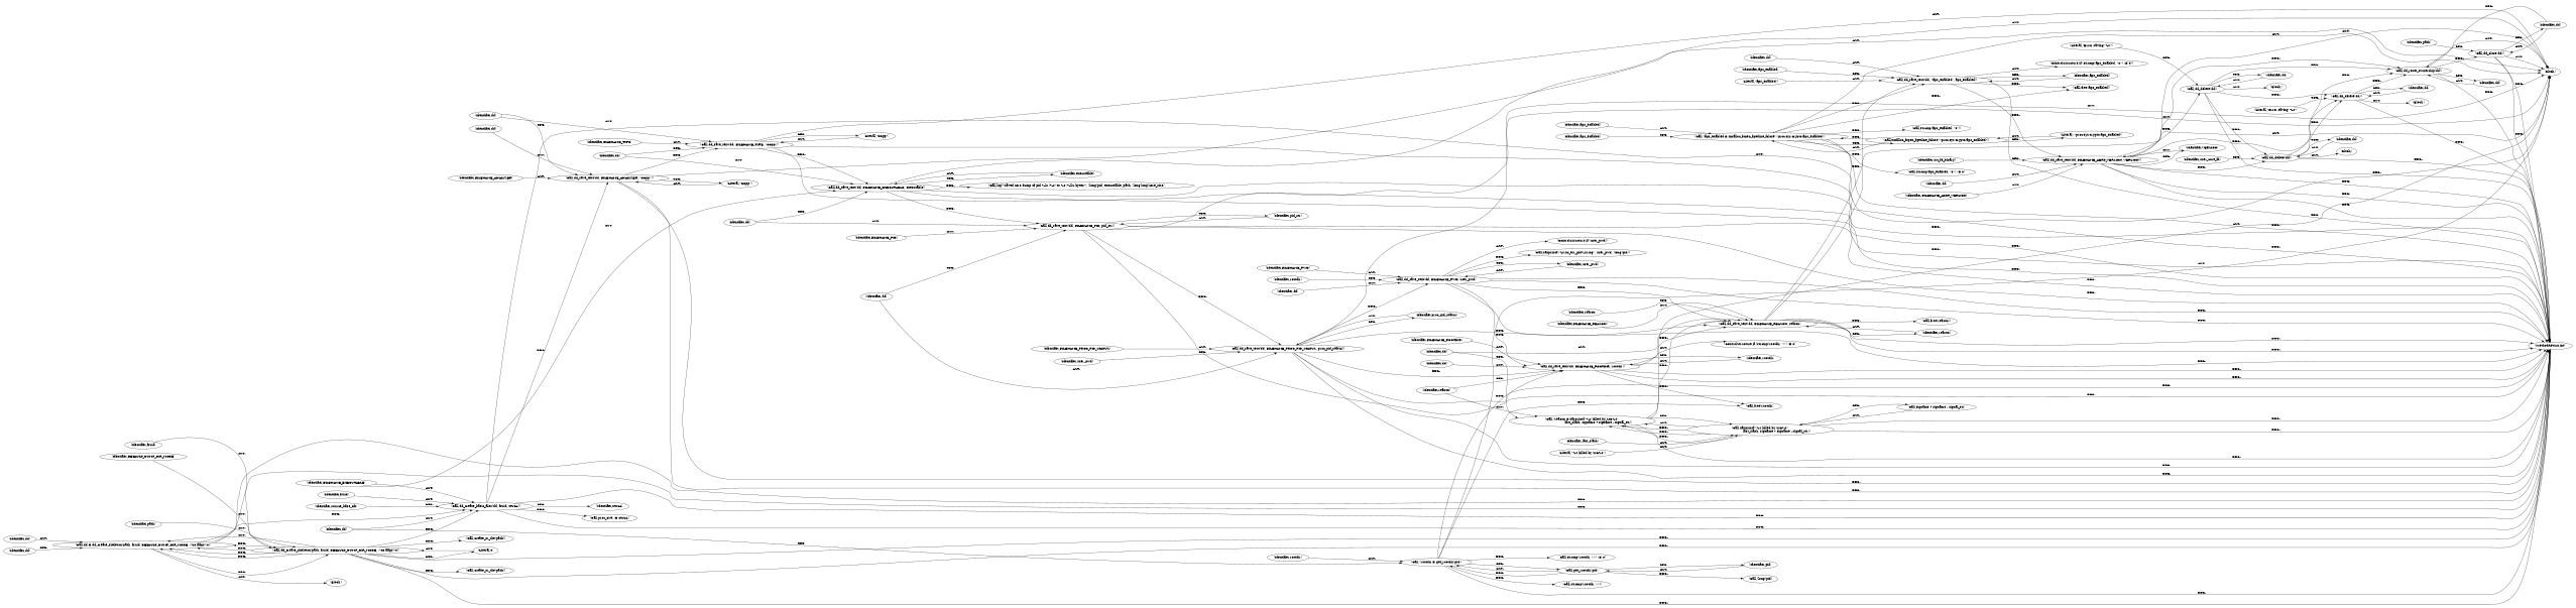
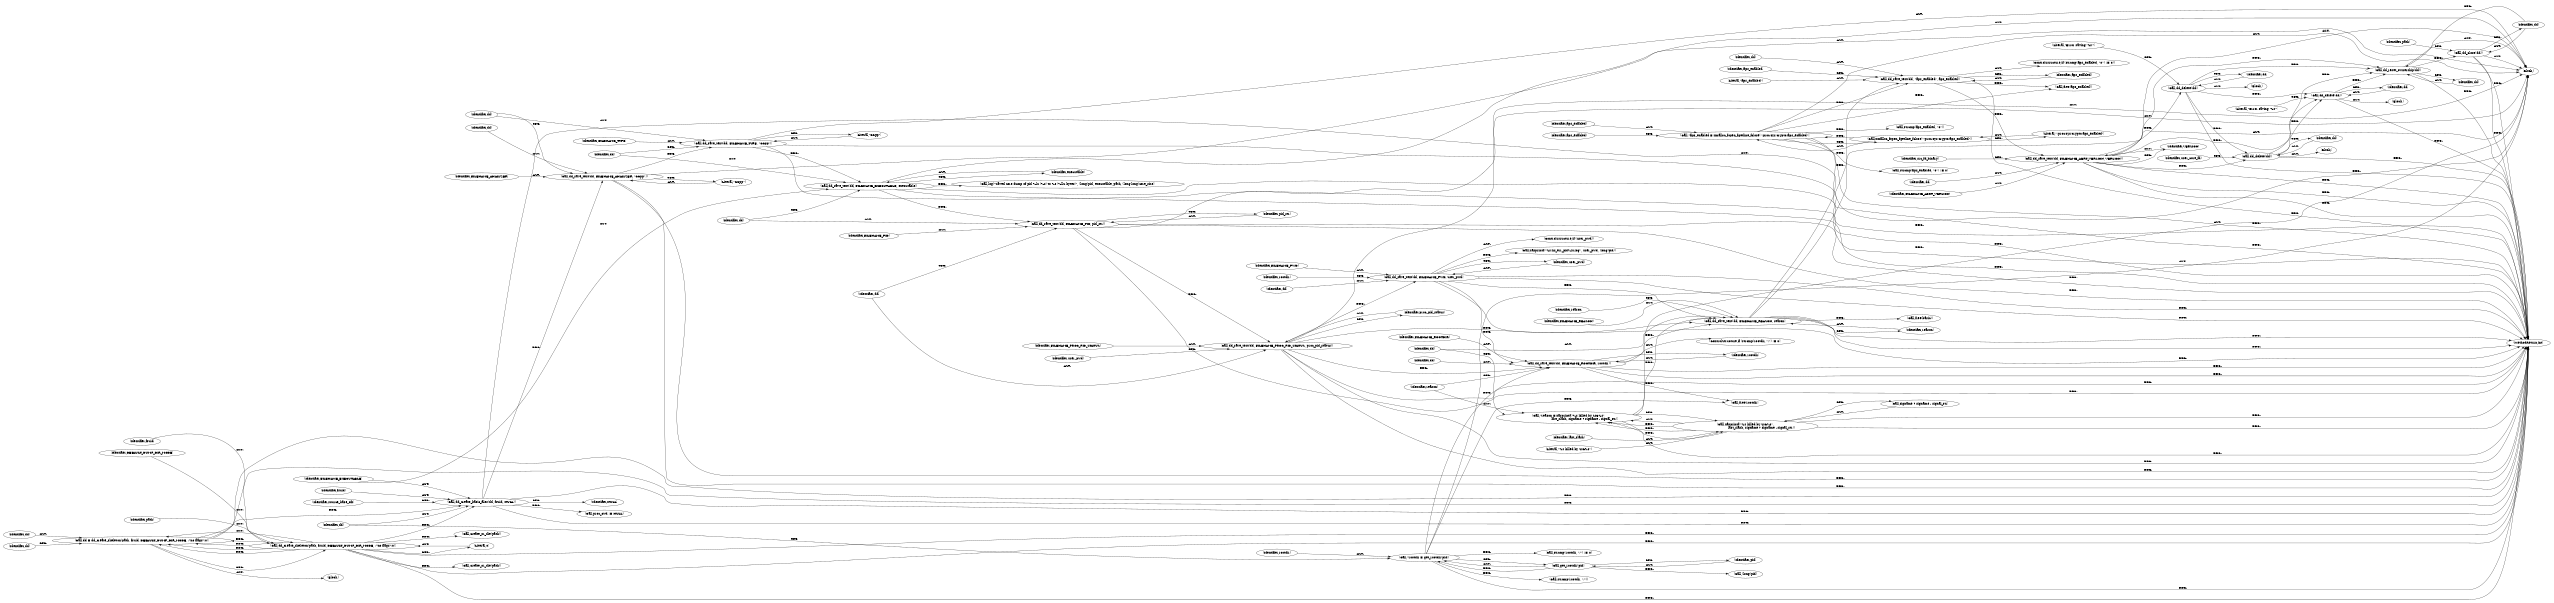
  digraph {
    rankdir=LR
    n1 [label="(Call,dd_delete(dd))"]
    n2 [label="(Call,dd_delete(dd))"]
    n3 [label="(Call,dd_reset_ownership(dd))"]
    n4 [label="(MethodReturn,int)"]
    n5 [label="(Identifier,dd)"]
    n6 [label="(Block,)"]
    n7 [label="(Block,)"]
    n8 [label="(Identifier,dd)"]
    n9 [label="(Block,)"]
    n10 [label="(Call,dd_close(dd))"]
    n11 [label="(Identifier,dd)"]
    n12 [label="(Call,dd_save_text(dd, FILENAME_ABRT_VERSION, VERSION))"]
    n13 [label="(Call,dd_delete(dd))"]
    n14 [label="(Identifier,VERSION)"]
    n15 [label="(Identifier,dd)"]
    n16 [label="(Block,)"]
    n17 [label="(Call,dd_save_text(dd, \"fips_enabled\", fips_enabled))"]
    n18 [label="(Identifier,fips_enabled)"]
    n19 [label="(ControlStructure,if (strcmp(fips_enabled, \"0\") != 0))"]
    n20 [label="(Call,free(fips_enabled))"]
    n21 [label="(Call,dd_save_text(dd, FILENAME_REASON, reason))"]
    n22 [label="(Identifier,reason)"]
-   n23 [label="(Call,free(reason))"]
+   n23 [label="(Call,free(basic))"]
    n24 [label="(Call,dd_save_text(dd, FILENAME_PWD, user_pwd))"]
    n25 [label="(Call,dd_save_text(dd, FILENAME_ROOTDIR, rootdir))"]
    n26 [label="(Call,xasprintf(\"%s/hs_err_pid%lu.log\", user_pwd, (long)pid))"]
    n27 [label="(Identifier,user_pwd)"]
    n28 [label="(ControlStructure,if (user_pwd))"]
    n29 [label="(Identifier,rootdir)"]
    n30 [label="(Call,free(rootdir))"]
    n31 [label="(ControlStructure,if (strcmp(rootdir, \"/\") != 0))"]
    n32 [label="(Call,dd_save_text(dd, FILENAME_PROC_PID_STATUS, proc_pid_status))"]
    n33 [label="(Identifier,proc_pid_status)"]
    n34 [label="(Call,dd_save_text(dd, FILENAME_PID, pid_str))"]
    n35 [label="(Identifier,pid_str)"]
    n36 [label="(Call,dd_save_text(dd, FILENAME_EXECUTABLE, executable))"]
    n37 [label="(Call,log(\"Saved core dump of pid %lu (%s) to %s (%llu bytes)\", (long)pid, executable, path, (long long)core_size))"]
    n38 [label="(Identifier,executable)"]
    n39 [label="(Call,dd_save_text(dd, FILENAME_TYPE, \"CCpp\"))"]
    n40 [label="(Literal,\"CCpp\")"]
    n41 [label="(Call,dd_save_text(dd, FILENAME_ANALYZER, \"CCpp\"))"]
    n42 [label="(Literal,\"CCpp\")"]
    n43 [label="(Call,dd_create_basic_files(dd, fsuid, NULL))"]
    n44 [label="(Call,proc_cwd != NULL)"]
    n45 [label="(Identifier,NULL)"]
    n46 [label="(Call,dd = dd_create_skeleton(path, fsuid, DEFAULT_DUMP_DIR_MODE, /*no flags*/0))"]
    n47 [label="(Call,dd_create_skeleton(path, fsuid, DEFAULT_DUMP_DIR_MODE, /*no flags*/0))"]
    n48 [label="(Block,)"]
    n49 [label="(Call,create_or_die(path))"]
    n50 [label="(Call,create_or_die(path))"]
    n51 [label="(Literal,0)"]
    n52 [label="(Call,*rootdir = get_rootdir(pid))"]
    n53 [label="(Call,get_rootdir(pid))"]
    n54 [label="(Call,strcmp(rootdir, \"/\"))"]
    n55 [label="(Call,strcmp(rootdir, \"/\") != 0)"]
    n56 [label="(Identifier,pid)"]
    n57 [label="(Call,(long)pid)"]
    n58 [label="(Call,*reason = xasprintf(\"%s killed by SIG%s\",\n                                 last_slash, signame ? signame : signal_str))"]
    n59 [label="(Call,xasprintf(\"%s killed by SIG%s\",\n                                 last_slash, signame ? signame : signal_str))"]
    n60 [label="(Call,signame ? signame : signal_str)"]
    n61 [label="(Call,*fips_enabled = xmalloc_fopen_fgetline_fclose(\"/proc/sys/crypto/fips_enabled\"))"]
    n62 [label="(Call,xmalloc_fopen_fgetline_fclose(\"/proc/sys/crypto/fips_enabled\"))"]
    n63 [label="(Call,strcmp(fips_enabled, \"0\"))"]
    n64 [label="(Call,strcmp(fips_enabled, \"0\") != 0)"]
    n65 [label="(Literal,\"/proc/sys/crypto/fips_enabled\")"]
    n66 [label="(Identifier,dd)"]
    n67 [label="(Identifier,user_core_fd)"]
    n68 [label="(Identifier,fsuid)"]
    n69 [label="(Identifier,FILENAME_PID)"]
    n70 [label="(Identifier,FILENAME_PWD)"]
    n71 [label="(Identifier,fsuid)"]
    n72 [label="(Literal,\"fips_enabled\")"]
    n73 [label="(Identifier,dd)"]
    n74 [label="(Identifier,path)"]
    n75 [label="(Identifier,last_slash)"]
    n76 [label="(Identifier,dd)"]
    n77 [label="(Identifier,FILENAME_ROOTDIR)"]
    n78 [label="(Literal,\"Error saving '%s'\")"]
    n79 [label="(Identifier,FILENAME_ABRT_VERSION)"]
    n80 [label="(Identifier,FILENAME_TYPE)"]
    n81 [label="(Identifier,dd)"]
    n82 [label="(Identifier,reason)"]
    n83 [label="(Identifier,dd)"]
    n84 [label="(Identifier,rootdir)"]
    n85 [label="(Identifier,DEFAULT_DUMP_DIR_MODE)"]
    n86 [label="(Identifier,fips_enabled)"]
    n87 [label="(Identifier,FILENAME_REASON)"]
    n88 [label="(Identifier,fips_enabled)"]
    n89 [label="(Identifier,user_pwd)"]
    n90 [label="(Identifier,dd)"]
    n91 [label="(Identifier,rootdir)"]
    n92 [label="(Identifier,source_base_ofs)"]
    n93 [label="(Identifier,FILENAME_EXECUTABLE)"]
    n94 [label="(Identifier,src_fd_binary)"]
    n95 [label="(Literal,\"Error saving '%s'\")"]
    n96 [label="(Identifier,dd)"]
    n97 [label="(Identifier,dd)"]
    n98 [label="(Identifier,dd)"]
    n99 [label="(Identifier,dd)"]
    n100 [label="(Identifier,path)"]
    n101 [label="(Identifier,dd)"]
    n102 [label="(Identifier,reason)"]
    n103 [label="(Identifier,fips_enabled)"]
    n104 [label="(Identifier,dd)"]
    n105 [label="(Identifier,FILENAME_ANALYZER)"]
    n106 [label="(Literal,\"%s killed by SIG%s\")"]
    n107 [label="(Identifier,dd)"]
    n108 [label="(Identifier,FILENAME_PROC_PID_STATUS)"]
    n109 [label="(Identifier,dd)"]
    n1 -> n2 [label="DDG: "]
    n1 -> n3 [label="DDG: "]
    n1 -> n4 [label="DDG: "]
    n1 -> n5 [label="CFG: "]
    n1 -> n6 [label="AST: "]
    n2 -> n3 [label="DDG: "]
    n2 -> n4 [label="DDG: "]
    n2 -> n7 [label="AST: "]
    n2 -> n8 [label="CFG: "]
    n3 -> n4 [label="DDG: "]
    n3 -> n9 [label="AST: "]
    n3 -> n10 [label="DDG: "]
    n3 -> n11 [label="CFG: "]
    n5 -> n1 [label="AST: "]
    n8 -> n2 [label="AST: "]
    n10 -> n4 [label="DDG: "]
    n10 -> n4 [label="DDG: "]
    n10 -> n9 [label="AST: "]
    n10 -> n66 [label="CFG: "]
    n11 -> n3 [label="AST: "]
    n12 -> n1 [label="DDG: "]
    n12 -> n2 [label="DDG: "]
    n12 -> n3 [label="DDG: "]
    n12 -> n4 [label="DDG: "]
    n12 -> n4 [label="DDG: "]
    n12 -> n4 [label="DDG: "]
    n12 -> n9 [label="AST: "]
    n12 -> n13 [label="DDG: "]
    n12 -> n14 [label="CFG: "]
    n13 -> n1 [label="DDG: "]
    n13 -> n2 [label="DDG: "]
    n13 -> n3 [label="DDG: "]
    n13 -> n4 [label="DDG: "]
    n13 -> n15 [label="CFG: "]
    n13 -> n16 [label="AST: "]
    n14 -> n12 [label="AST: "]
    n15 -> n13 [label="AST: "]
    n17 -> n4 [label="DDG: "]
    n17 -> n12 [label="DDG: "]
    n17 -> n18 [label="CFG: "]
    n17 -> n19 [label="AST: "]
    n17 -> n20 [label="DDG: "]
    n18 -> n17 [label="AST: "]
    n21 -> n4 [label="DDG: "]
    n21 -> n4 [label="DDG: "]
    n21 -> n9 [label="AST: "]
    n21 -> n17 [label="DDG: "]
    n21 -> n22 [label="CFG: "]
    n21 -> n23 [label="DDG: "]
    n22 -> n21 [label="AST: "]
    n24 -> n4 [label="DDG: "]
    n24 -> n4 [label="DDG: "]
    n24 -> n4 [label="DDG: "]
    n24 -> n21 [label="DDG: "]
    n24 -> n25 [label="DDG: "]
    n24 -> n26 [label="DDG: "]
    n24 -> n27 [label="CFG: "]
    n24 -> n28 [label="AST: "]
    n25 -> n4 [label="DDG: "]
    n25 -> n4 [label="DDG: "]
    n25 -> n21 [label="DDG: "]
    n25 -> n29 [label="CFG: "]
    n25 -> n30 [label="DDG: "]
    n25 -> n31 [label="AST: "]
    n27 -> n24 [label="AST: "]
    n29 -> n25 [label="AST: "]
    n32 -> n4 [label="DDG: "]
    n32 -> n4 [label="DDG: "]
    n32 -> n4 [label="DDG: "]
    n32 -> n9 [label="AST: "]
    n32 -> n21 [label="DDG: "]
    n32 -> n24 [label="DDG: "]
    n32 -> n25 [label="DDG: "]
    n32 -> n33 [label="CFG: "]
    n33 -> n32 [label="AST: "]
    n34 -> n4 [label="DDG: "]
    n34 -> n4 [label="DDG: "]
    n34 -> n4 [label="DDG: "]
    n34 -> n9 [label="AST: "]
    n34 -> n32 [label="DDG: "]
    n34 -> n35 [label="CFG: "]
    n35 -> n34 [label="AST: "]
    n36 -> n4 [label="DDG: "]
    n36 -> n4 [label="DDG: "]
    n36 -> n9 [label="AST: "]
    n36 -> n34 [label="DDG: "]
    n36 -> n37 [label="DDG: "]
    n36 -> n38 [label="CFG: "]
    n38 -> n36 [label="AST: "]
    n39 -> n4 [label="DDG: "]
    n39 -> n4 [label="DDG: "]
    n39 -> n9 [label="AST: "]
    n39 -> n36 [label="DDG: "]
    n39 -> n40 [label="CFG: "]
    n40 -> n39 [label="AST: "]
    n41 -> n4 [label="DDG: "]
    n41 -> n4 [label="DDG: "]
    n41 -> n9 [label="AST: "]
    n41 -> n39 [label="DDG: "]
    n41 -> n42 [label="CFG: "]
    n42 -> n41 [label="AST: "]
    n43 -> n4 [label="DDG: "]
    n43 -> n4 [label="DDG: "]
    n43 -> n9 [label="AST: "]
    n43 -> n41 [label="DDG: "]
    n43 -> n44 [label="DDG: "]
    n43 -> n45 [label="CFG: "]
    n46 -> n4 [label="DDG: "]
    n46 -> n4 [label="DDG: "]
    n46 -> n43 [label="DDG: "]
    n46 -> n47 [label="CFG: "]
    n46 -> n48 [label="AST: "]
    n47 -> n4 [label="DDG: "]
    n47 -> n4 [label="DDG: "]
    n47 -> n4 [label="DDG: "]
    n47 -> n43 [label="DDG: "]
    n47 -> n46 [label="AST: "]
    n47 -> n46 [label="DDG: "]
    n47 -> n46 [label="DDG: "]
    n47 -> n46 [label="DDG: "]
    n47 -> n46 [label="DDG: "]
    n47 -> n49 [label="DDG: "]
    n47 -> n50 [label="DDG: "]
    n47 -> n51 [label="CFG: "]
    n51 -> n47 [label="AST: "]
    n52 -> n4 [label="DDG: "]
    n52 -> n9 [label="AST: "]
    n52 -> n25 [label="DDG: "]
    n52 -> n30 [label="DDG: "]
    n52 -> n53 [label="CFG: "]
    n52 -> n54 [label="DDG: "]
    n52 -> n55 [label="DDG: "]
    n53 -> n52 [label="AST: "]
    n53 -> n52 [label="DDG: "]
    n53 -> n56 [label="CFG: "]
    n53 -> n57 [label="DDG: "]
    n56 -> n53 [label="AST: "]
    n58 -> n4 [label="DDG: "]
    n58 -> n9 [label="AST: "]
    n58 -> n21 [label="DDG: "]
    n58 -> n59 [label="CFG: "]
    n59 -> n4 [label="DDG: "]
    n59 -> n4 [label="DDG: "]
    n59 -> n58 [label="AST: "]
    n59 -> n58 [label="DDG: "]
    n59 -> n58 [label="DDG: "]
    n59 -> n58 [label="DDG: "]
    n59 -> n60 [label="CFG: "]
    n60 -> n59 [label="AST: "]
    n61 -> n4 [label="DDG: "]
    n61 -> n4 [label="DDG: "]
    n61 -> n9 [label="AST: "]
    n61 -> n17 [label="DDG: "]
    n61 -> n20 [label="DDG: "]
    n61 -> n62 [label="CFG: "]
    n61 -> n63 [label="DDG: "]
    n61 -> n64 [label="DDG: "]
    n62 -> n61 [label="AST: "]
    n62 -> n61 [label="DDG: "]
    n62 -> n65 [label="CFG: "]
    n65 -> n62 [label="AST: "]
    n66 -> n3 [label="CFG: "]
    n66 -> n10 [label="AST: "]
    n67 -> n1 [label="CFG: "]
    n68 -> n43 [label="AST: "]
    n69 -> n34 [label="AST: "]
    n70 -> n24 [label="AST: "]
    n71 -> n47 [label="AST: "]
    n72 -> n17 [label="AST: "]
    n73 -> n17 [label="AST: "]
    n74 -> n10 [label="CFG: "]
    n75 -> n59 [label="AST: "]
    n76 -> n46 [label="AST: "]
    n77 -> n25 [label="AST: "]
    n78 -> n2 [label="CFG: "]
    n79 -> n12 [label="AST: "]
    n80 -> n39 [label="AST: "]
    n81 -> n46 [label="CFG: "]
    n82 -> n21 [label="CFG: "]
    n83 -> n21 [label="AST: "]
    n83 -> n58 [label="CFG: "]
    n84 -> n52 [label="AST: "]
    n85 -> n47 [label="AST: "]
    n86 -> n61 [label="AST: "]
    n87 -> n21 [label="AST: "]
    n88 -> n61 [label="CFG: "]
    n89 -> n32 [label="CFG: "]
    n90 -> n32 [label="AST: "]
    n90 -> n34 [label="CFG: "]
    n91 -> n24 [label="CFG: "]
    n92 -> n43 [label="CFG: "]
    n93 -> n36 [label="AST: "]
    n93 -> n43 [label="AST: "]
    n94 -> n12 [label="CFG: "]
    n95 -> n13 [label="CFG: "]
    n96 -> n43 [label="AST: "]
    n96 -> n52 [label="CFG: "]
    n97 -> n12 [label="AST: "]
    n98 -> n41 [label="AST: "]
    n99 -> n34 [label="AST: "]
    n99 -> n36 [label="CFG: "]
    n100 -> n47 [label="AST: "]
    n101 -> n24 [label="AST: "]
    n102 -> n25 [label="CFG: "]
    n102 -> n58 [label="AST: "]
    n103 -> n17 [label="CFG: "]
    n104 -> n36 [label="AST: "]
    n104 -> n39 [label="CFG: "]
    n105 -> n41 [label="AST: "]
    n106 -> n59 [label="AST: "]
    n107 -> n39 [label="AST: "]
    n107 -> n41 [label="CFG: "]
    n108 -> n32 [label="AST: "]
    n109 -> n25 [label="AST: "]
  }
